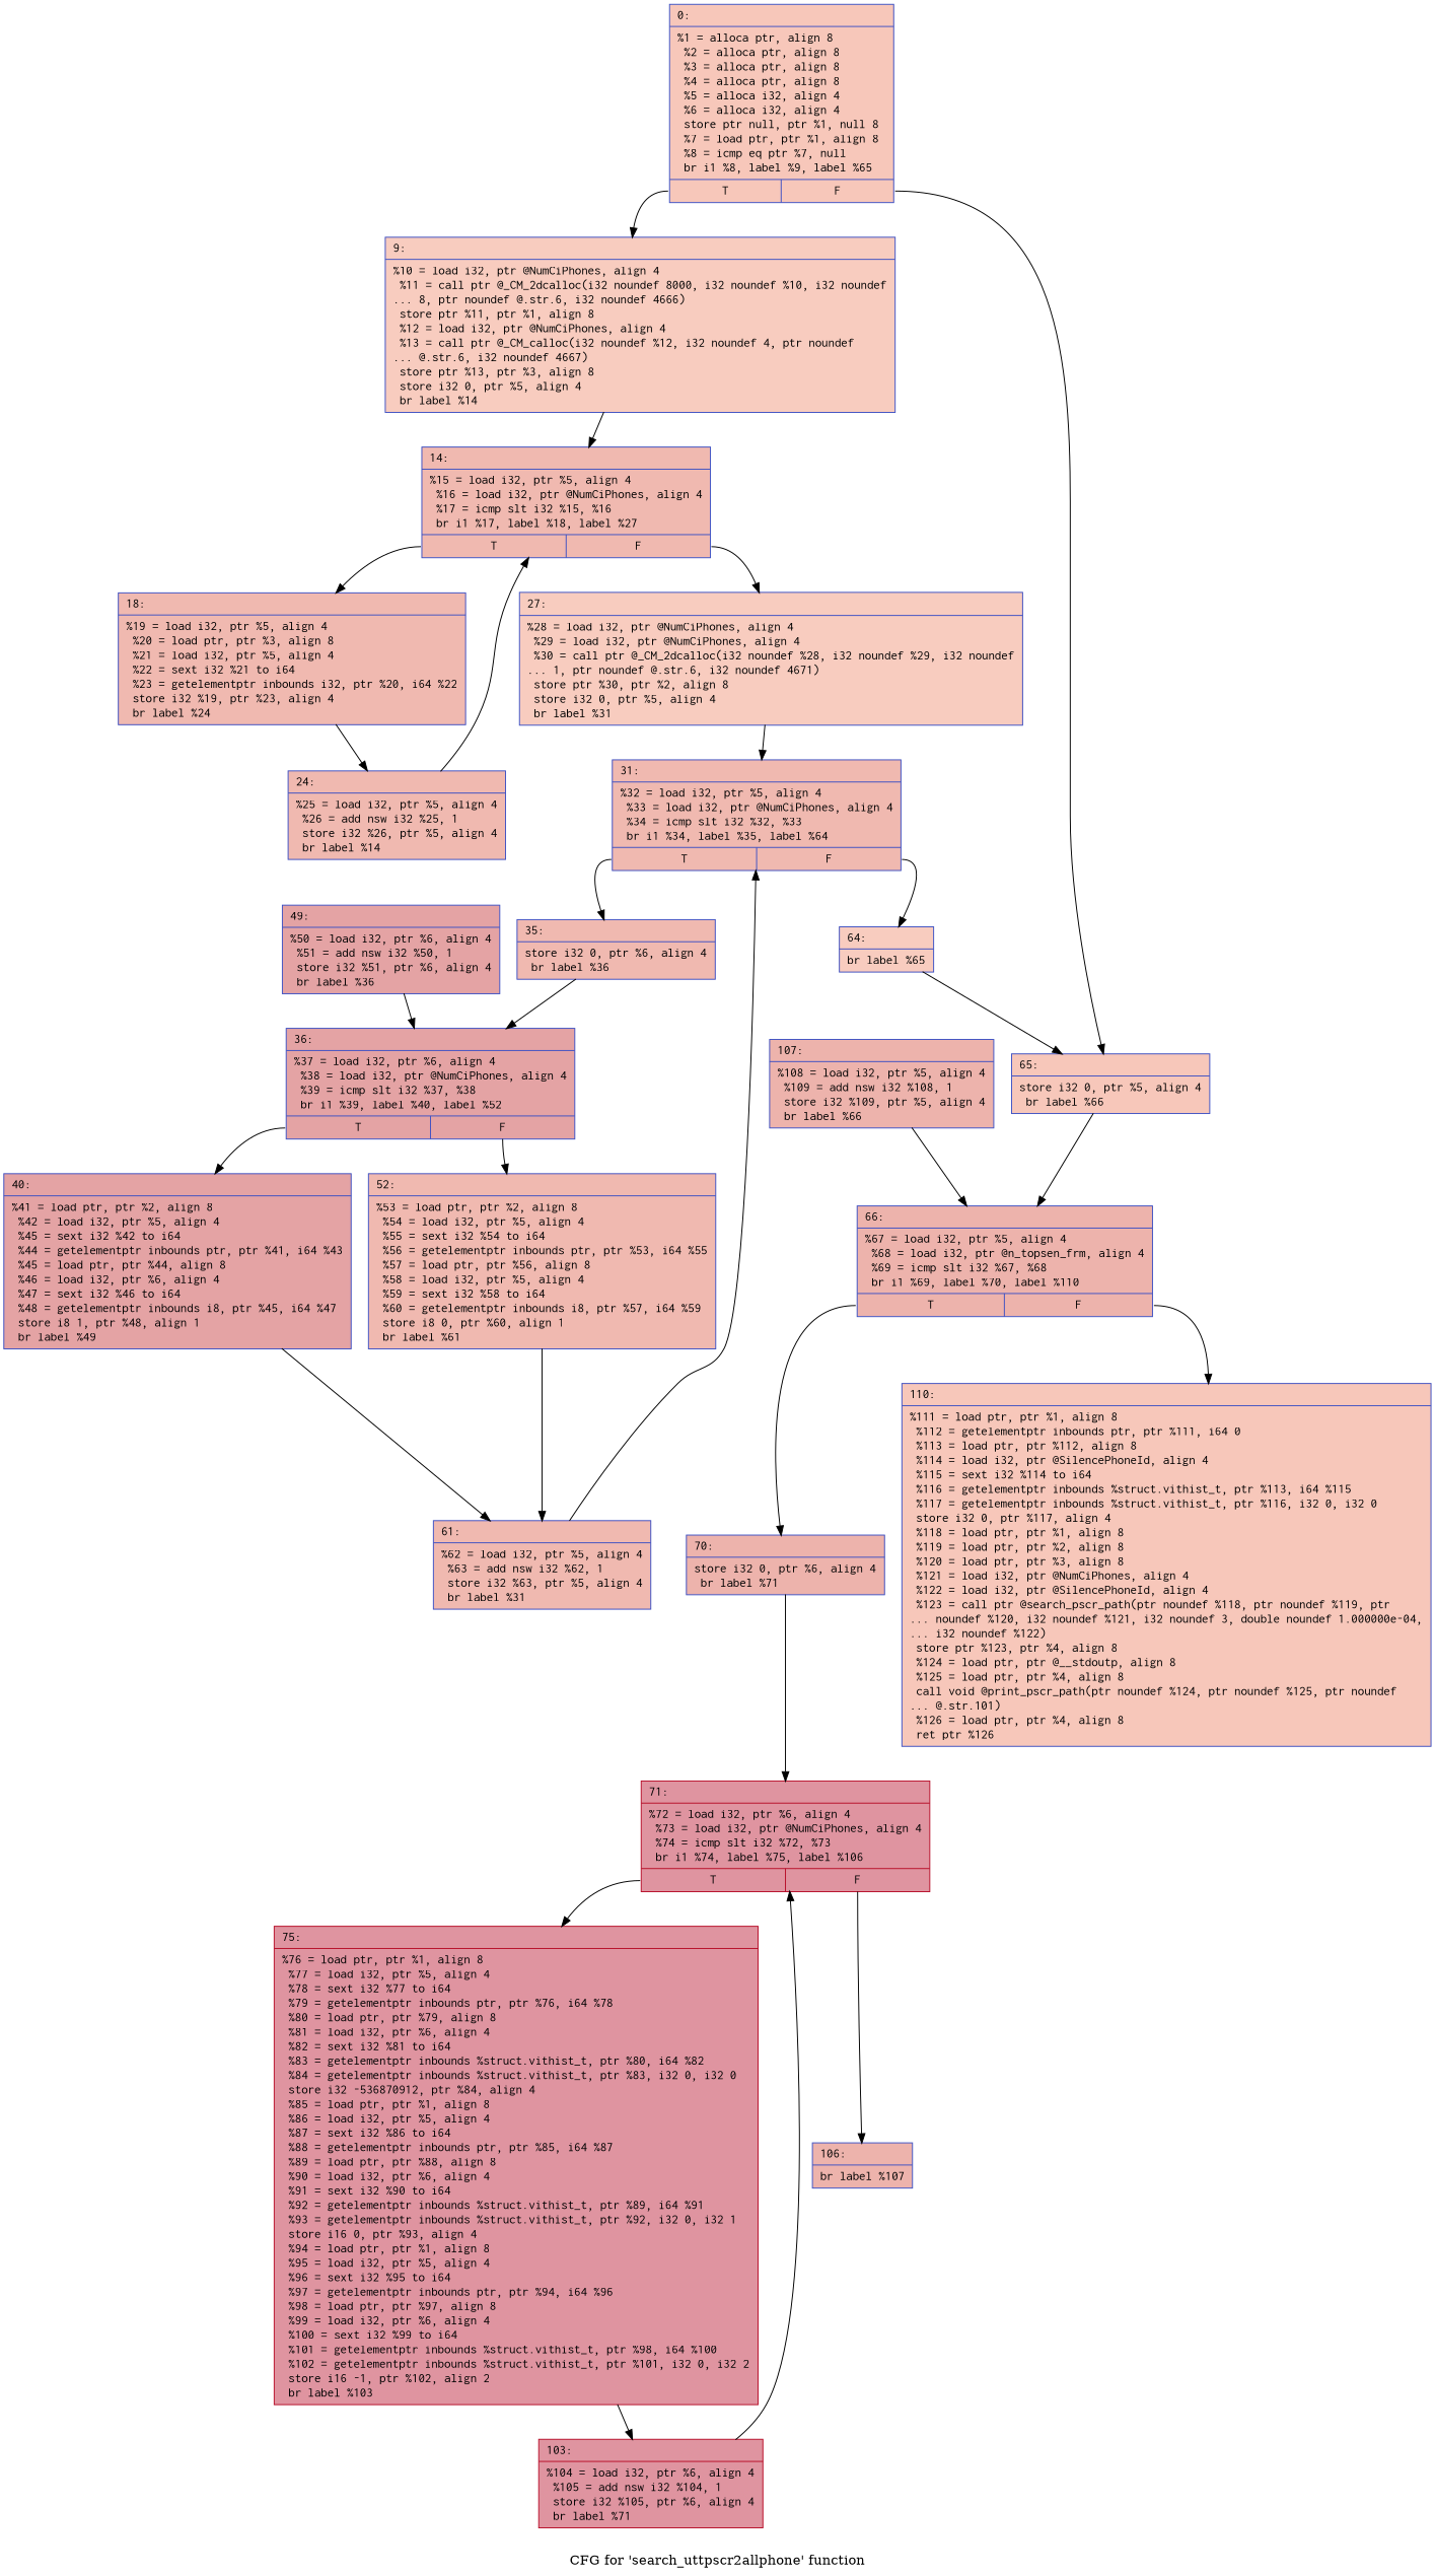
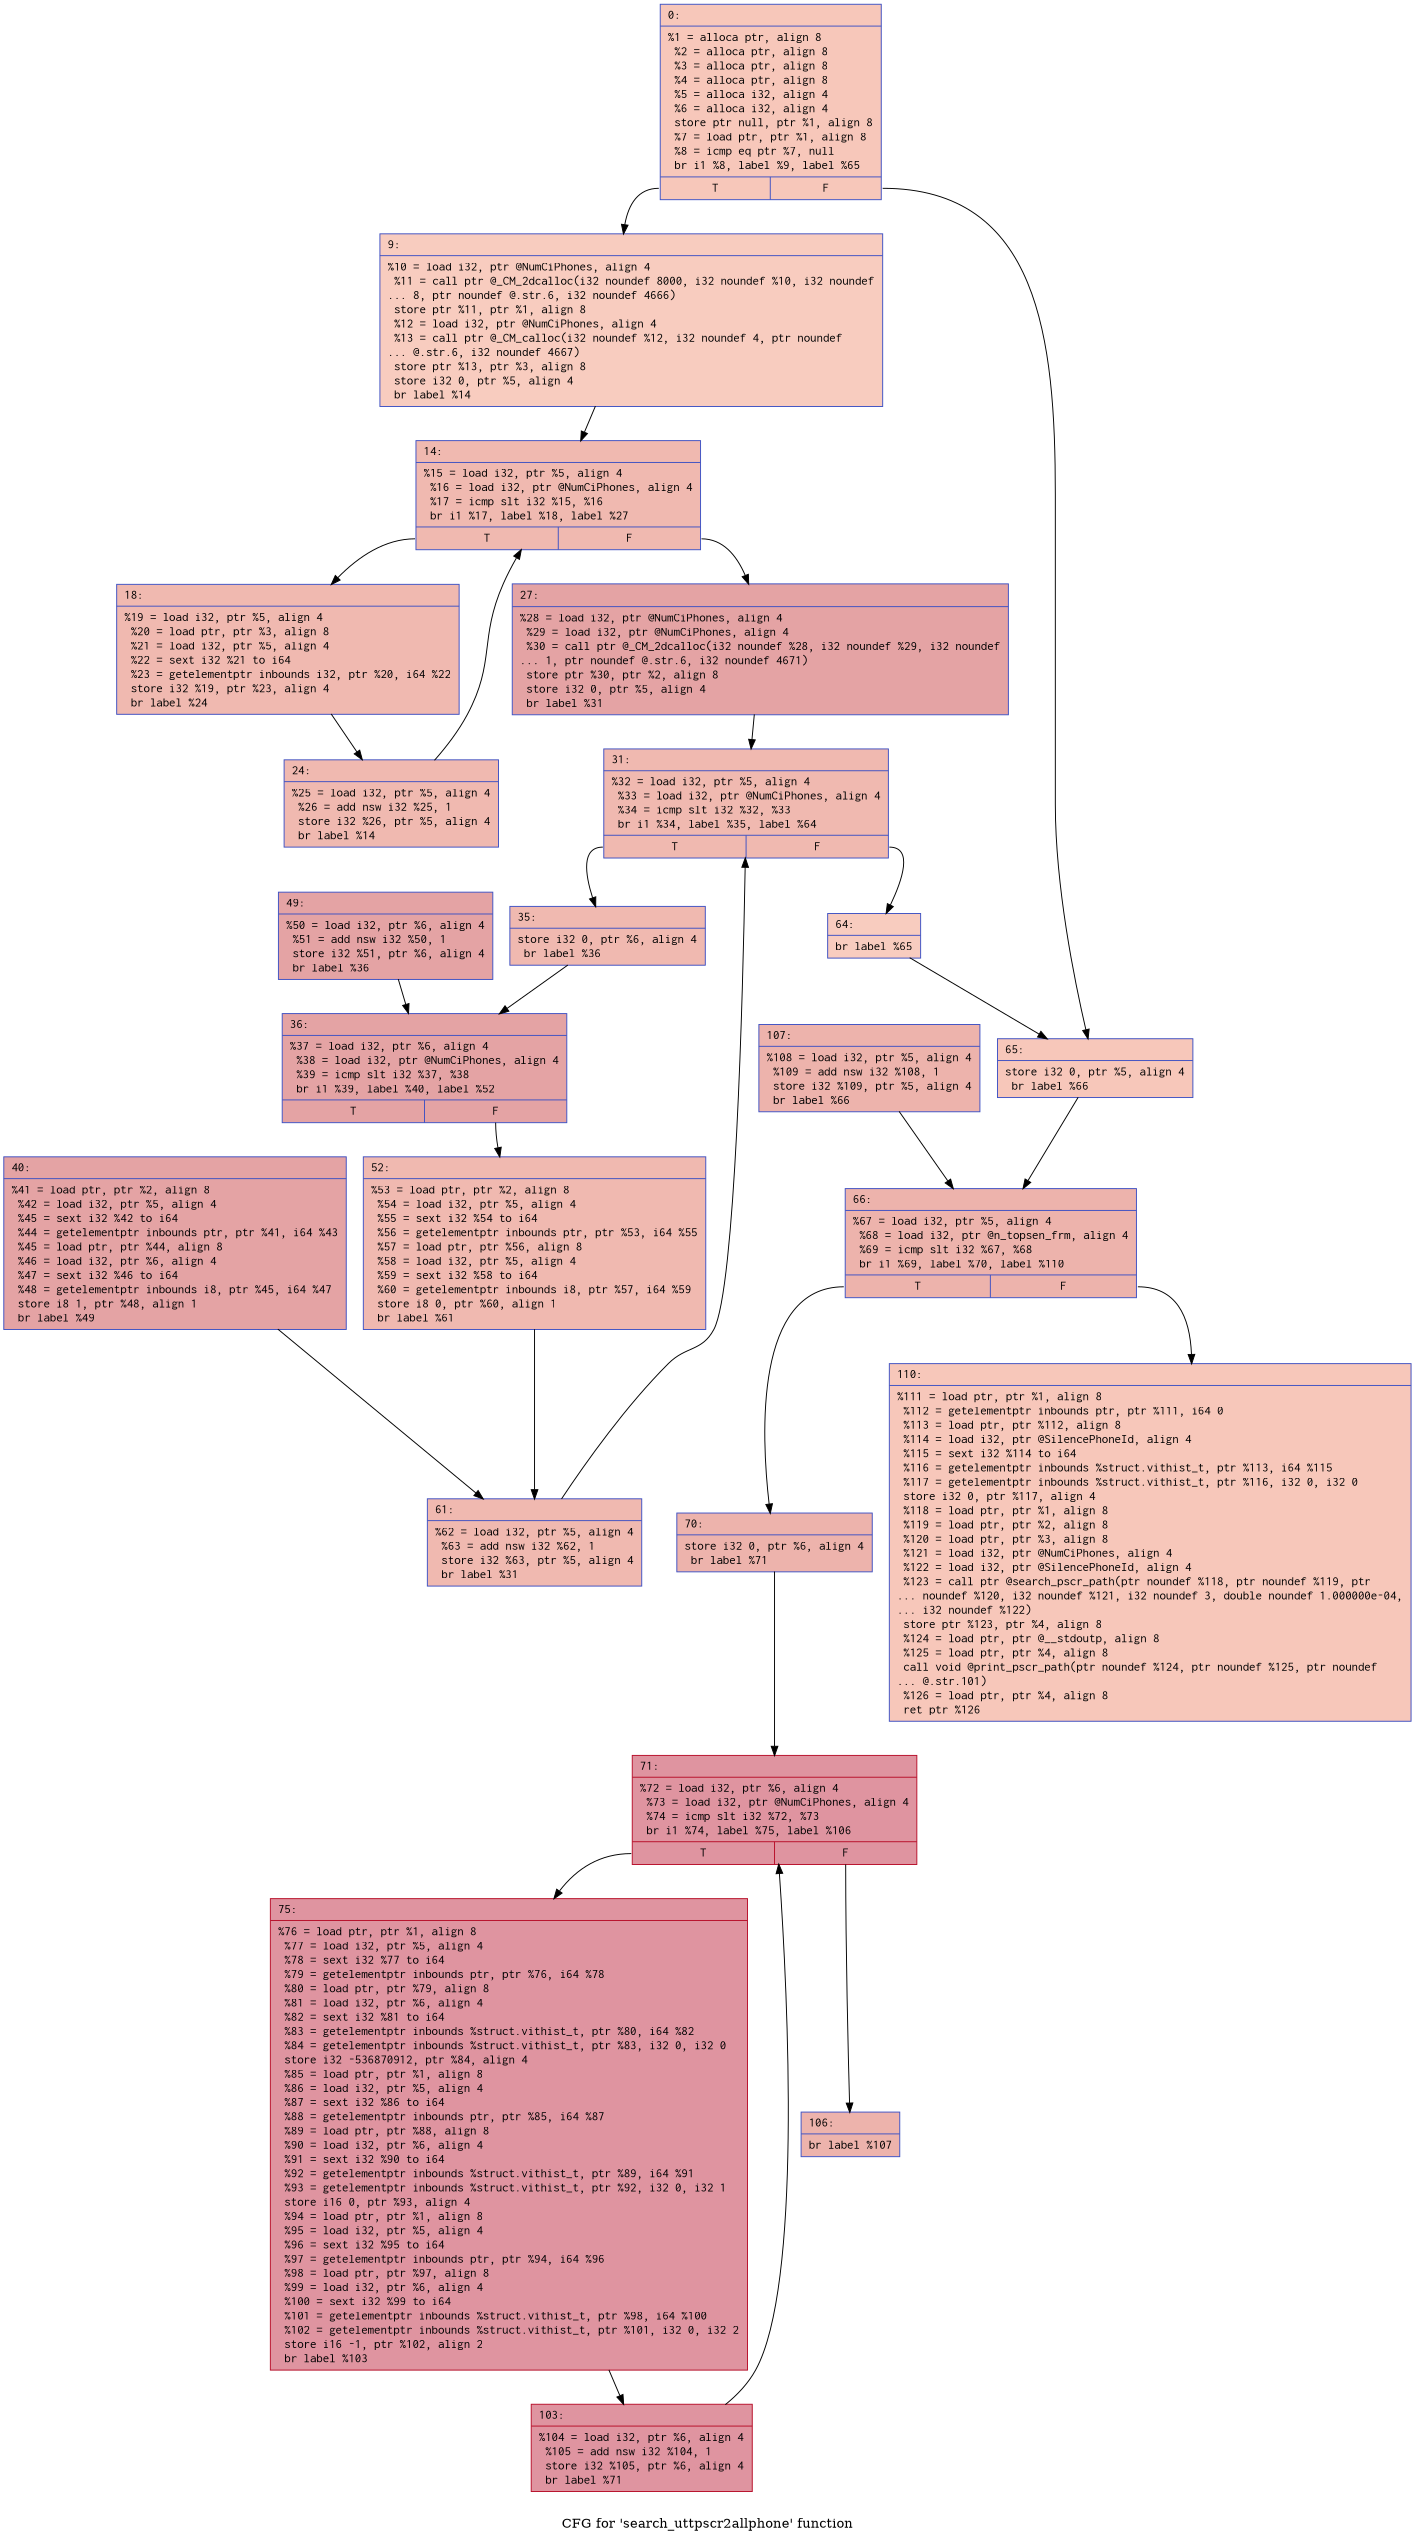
  digraph {
    label="CFG for 'search_uttpscr2allphone' function"
    node [color="#3d50c3ff" fillcolor="#de614d70" fontname=Courier shape=record style=filled]
-   n1 [fillcolor="#ec7f6370" label="{0:\l|  %1 = alloca ptr, align 8\l  %2 = alloca ptr, align 8\l  %3 = alloca ptr, align 8\l  %4 = alloca ptr, align 8\l  %5 = alloca i32, align 4\l  %6 = alloca i32, align 4\l  store ptr null, ptr %1, null 8\l  %7 = load ptr, ptr %1, align 8\l  %8 = icmp eq ptr %7, null\l  br i1 %8, label %9, label %65\l|{<s0>T|<s1>F}}"]
+   n1 [fillcolor="#ec7f6370" label="{0:\l|  %1 = alloca ptr, align 8\l  %2 = alloca ptr, align 8\l  %3 = alloca ptr, align 8\l  %4 = alloca ptr, align 8\l  %5 = alloca i32, align 4\l  %6 = alloca i32, align 4\l  store ptr null, ptr %1, align 8\l  %7 = load ptr, ptr %1, align 8\l  %8 = icmp eq ptr %7, null\l  br i1 %8, label %9, label %65\l|{<s0>T|<s1>F}}"]
    n2 [fillcolor="#f08b6e70" label="{9:\l|  %10 = load i32, ptr @NumCiPhones, align 4\l  %11 = call ptr @_CM_2dcalloc(i32 noundef 8000, i32 noundef %10, i32 noundef\l... 8, ptr noundef @.str.6, i32 noundef 4666)\l  store ptr %11, ptr %1, align 8\l  %12 = load i32, ptr @NumCiPhones, align 4\l  %13 = call ptr @_CM_calloc(i32 noundef %12, i32 noundef 4, ptr noundef\l... @.str.6, i32 noundef 4667)\l  store ptr %13, ptr %3, align 8\l  store i32 0, ptr %5, align 4\l  br label %14\l}"]
    n3 [fillcolor="#ec7f6370" label="{65:\l|  store i32 0, ptr %5, align 4\l  br label %66\l}"]
    n4 [label="{14:\l|  %15 = load i32, ptr %5, align 4\l  %16 = load i32, ptr @NumCiPhones, align 4\l  %17 = icmp slt i32 %15, %16\l  br i1 %17, label %18, label %27\l|{<s0>T|<s1>F}}"]
    n5 [fillcolor="#d6524470" label="{66:\l|  %67 = load i32, ptr %5, align 4\l  %68 = load i32, ptr @n_topsen_frm, align 4\l  %69 = icmp slt i32 %67, %68\l  br i1 %69, label %70, label %110\l|{<s0>T|<s1>F}}"]
    n6 [label="{18:\l|  %19 = load i32, ptr %5, align 4\l  %20 = load ptr, ptr %3, align 8\l  %21 = load i32, ptr %5, align 4\l  %22 = sext i32 %21 to i64\l  %23 = getelementptr inbounds i32, ptr %20, i64 %22\l  store i32 %19, ptr %23, align 4\l  br label %24\l}"]
-   n7 [fillcolor="#f08b6e70" label="{27:\l|  %28 = load i32, ptr @NumCiPhones, align 4\l  %29 = load i32, ptr @NumCiPhones, align 4\l  %30 = call ptr @_CM_2dcalloc(i32 noundef %28, i32 noundef %29, i32 noundef\l... 1, ptr noundef @.str.6, i32 noundef 4671)\l  store ptr %30, ptr %2, align 8\l  store i32 0, ptr %5, align 4\l  br label %31\l}"]
+   n7 [fillcolor="#c32e3170" label="{27:\l|  %28 = load i32, ptr @NumCiPhones, align 4\l  %29 = load i32, ptr @NumCiPhones, align 4\l  %30 = call ptr @_CM_2dcalloc(i32 noundef %28, i32 noundef %29, i32 noundef\l... 1, ptr noundef @.str.6, i32 noundef 4671)\l  store ptr %30, ptr %2, align 8\l  store i32 0, ptr %5, align 4\l  br label %31\l}"]
    n8 [fillcolor="#d6524470" label="{70:\l|  store i32 0, ptr %6, align 4\l  br label %71\l}"]
    n9 [fillcolor="#ec7f6370" label="{110:\l|  %111 = load ptr, ptr %1, align 8\l  %112 = getelementptr inbounds ptr, ptr %111, i64 0\l  %113 = load ptr, ptr %112, align 8\l  %114 = load i32, ptr @SilencePhoneId, align 4\l  %115 = sext i32 %114 to i64\l  %116 = getelementptr inbounds %struct.vithist_t, ptr %113, i64 %115\l  %117 = getelementptr inbounds %struct.vithist_t, ptr %116, i32 0, i32 0\l  store i32 0, ptr %117, align 4\l  %118 = load ptr, ptr %1, align 8\l  %119 = load ptr, ptr %2, align 8\l  %120 = load ptr, ptr %3, align 8\l  %121 = load i32, ptr @NumCiPhones, align 4\l  %122 = load i32, ptr @SilencePhoneId, align 4\l  %123 = call ptr @search_pscr_path(ptr noundef %118, ptr noundef %119, ptr\l... noundef %120, i32 noundef %121, i32 noundef 3, double noundef 1.000000e-04,\l... i32 noundef %122)\l  store ptr %123, ptr %4, align 8\l  %124 = load ptr, ptr @__stdoutp, align 8\l  %125 = load ptr, ptr %4, align 8\l  call void @print_pscr_path(ptr noundef %124, ptr noundef %125, ptr noundef\l... @.str.101)\l  %126 = load ptr, ptr %4, align 8\l  ret ptr %126\l}"]
    n10 [label="{24:\l|  %25 = load i32, ptr %5, align 4\l  %26 = add nsw i32 %25, 1\l  store i32 %26, ptr %5, align 4\l  br label %14\l}"]
    n11 [label="{31:\l|  %32 = load i32, ptr %5, align 4\l  %33 = load i32, ptr @NumCiPhones, align 4\l  %34 = icmp slt i32 %32, %33\l  br i1 %34, label %35, label %64\l|{<s0>T|<s1>F}}"]
    n12 [label="{35:\l|  store i32 0, ptr %6, align 4\l  br label %36\l}"]
    n13 [fillcolor="#f08b6e70" label="{64:\l|  br label %65\l}"]
    n14 [fillcolor="#c32e3170" label="{36:\l|  %37 = load i32, ptr %6, align 4\l  %38 = load i32, ptr @NumCiPhones, align 4\l  %39 = icmp slt i32 %37, %38\l  br i1 %39, label %40, label %52\l|{<s0>T|<s1>F}}"]
    n15 [fillcolor="#c32e3170" label="{40:\l|  %41 = load ptr, ptr %2, align 8\l  %42 = load i32, ptr %5, align 4\l  %45 = sext i32 %42 to i64\l  %44 = getelementptr inbounds ptr, ptr %41, i64 %43\l  %45 = load ptr, ptr %44, align 8\l  %46 = load i32, ptr %6, align 4\l  %47 = sext i32 %46 to i64\l  %48 = getelementptr inbounds i8, ptr %45, i64 %47\l  store i8 1, ptr %48, align 1\l  br label %49\l}"]
    n16 [label="{52:\l|  %53 = load ptr, ptr %2, align 8\l  %54 = load i32, ptr %5, align 4\l  %55 = sext i32 %54 to i64\l  %56 = getelementptr inbounds ptr, ptr %53, i64 %55\l  %57 = load ptr, ptr %56, align 8\l  %58 = load i32, ptr %5, align 4\l  %59 = sext i32 %58 to i64\l  %60 = getelementptr inbounds i8, ptr %57, i64 %59\l  store i8 0, ptr %60, align 1\l  br label %61\l}"]
    n17 [label="{61:\l|  %62 = load i32, ptr %5, align 4\l  %63 = add nsw i32 %62, 1\l  store i32 %63, ptr %5, align 4\l  br label %31\l}"]
    n18 [fillcolor="#c32e3170" label="{49:\l|  %50 = load i32, ptr %6, align 4\l  %51 = add nsw i32 %50, 1\l  store i32 %51, ptr %6, align 4\l  br label %36\l}"]
    n19 [color="#b70d28ff" fillcolor="#b70d2870" label="{71:\l|  %72 = load i32, ptr %6, align 4\l  %73 = load i32, ptr @NumCiPhones, align 4\l  %74 = icmp slt i32 %72, %73\l  br i1 %74, label %75, label %106\l|{<s0>T|<s1>F}}"]
    n20 [color="#b70d28ff" fillcolor="#b70d2870" label="{75:\l|  %76 = load ptr, ptr %1, align 8\l  %77 = load i32, ptr %5, align 4\l  %78 = sext i32 %77 to i64\l  %79 = getelementptr inbounds ptr, ptr %76, i64 %78\l  %80 = load ptr, ptr %79, align 8\l  %81 = load i32, ptr %6, align 4\l  %82 = sext i32 %81 to i64\l  %83 = getelementptr inbounds %struct.vithist_t, ptr %80, i64 %82\l  %84 = getelementptr inbounds %struct.vithist_t, ptr %83, i32 0, i32 0\l  store i32 -536870912, ptr %84, align 4\l  %85 = load ptr, ptr %1, align 8\l  %86 = load i32, ptr %5, align 4\l  %87 = sext i32 %86 to i64\l  %88 = getelementptr inbounds ptr, ptr %85, i64 %87\l  %89 = load ptr, ptr %88, align 8\l  %90 = load i32, ptr %6, align 4\l  %91 = sext i32 %90 to i64\l  %92 = getelementptr inbounds %struct.vithist_t, ptr %89, i64 %91\l  %93 = getelementptr inbounds %struct.vithist_t, ptr %92, i32 0, i32 1\l  store i16 0, ptr %93, align 4\l  %94 = load ptr, ptr %1, align 8\l  %95 = load i32, ptr %5, align 4\l  %96 = sext i32 %95 to i64\l  %97 = getelementptr inbounds ptr, ptr %94, i64 %96\l  %98 = load ptr, ptr %97, align 8\l  %99 = load i32, ptr %6, align 4\l  %100 = sext i32 %99 to i64\l  %101 = getelementptr inbounds %struct.vithist_t, ptr %98, i64 %100\l  %102 = getelementptr inbounds %struct.vithist_t, ptr %101, i32 0, i32 2\l  store i16 -1, ptr %102, align 2\l  br label %103\l}"]
    n21 [fillcolor="#d6524470" label="{106:\l|  br label %107\l}"]
    n22 [color="#b70d28ff" fillcolor="#b70d2870" label="{103:\l|  %104 = load i32, ptr %6, align 4\l  %105 = add nsw i32 %104, 1\l  store i32 %105, ptr %6, align 4\l  br label %71\l}"]
    n23 [fillcolor="#d6524470" label="{107:\l|  %108 = load i32, ptr %5, align 4\l  %109 = add nsw i32 %108, 1\l  store i32 %109, ptr %5, align 4\l  br label %66\l}"]
    n1 -> n2 [tailport=s0]
    n1 -> n3 [tailport=s1]
    n2 -> n4
    n3 -> n5
    n4 -> n6 [tailport=s0]
    n4 -> n7 [tailport=s1]
    n5 -> n8 [tailport=s0]
    n5 -> n9 [tailport=s1]
    n6 -> n10
    n7 -> n11
    n8 -> n19
    n10 -> n4
    n11 -> n12 [tailport=s0]
    n11 -> n13 [tailport=s1]
    n12 -> n14
    n13 -> n3
-   n14 -> n15 [tailport=s0]
    n14 -> n16 [tailport=s1]
    n15 -> n17
    n16 -> n17
    n17 -> n11
    n18 -> n14
    n19 -> n20 [tailport=s0]
    n19 -> n21 [tailport=s1]
    n20 -> n22
    n22 -> n19
    n23 -> n5
  }
